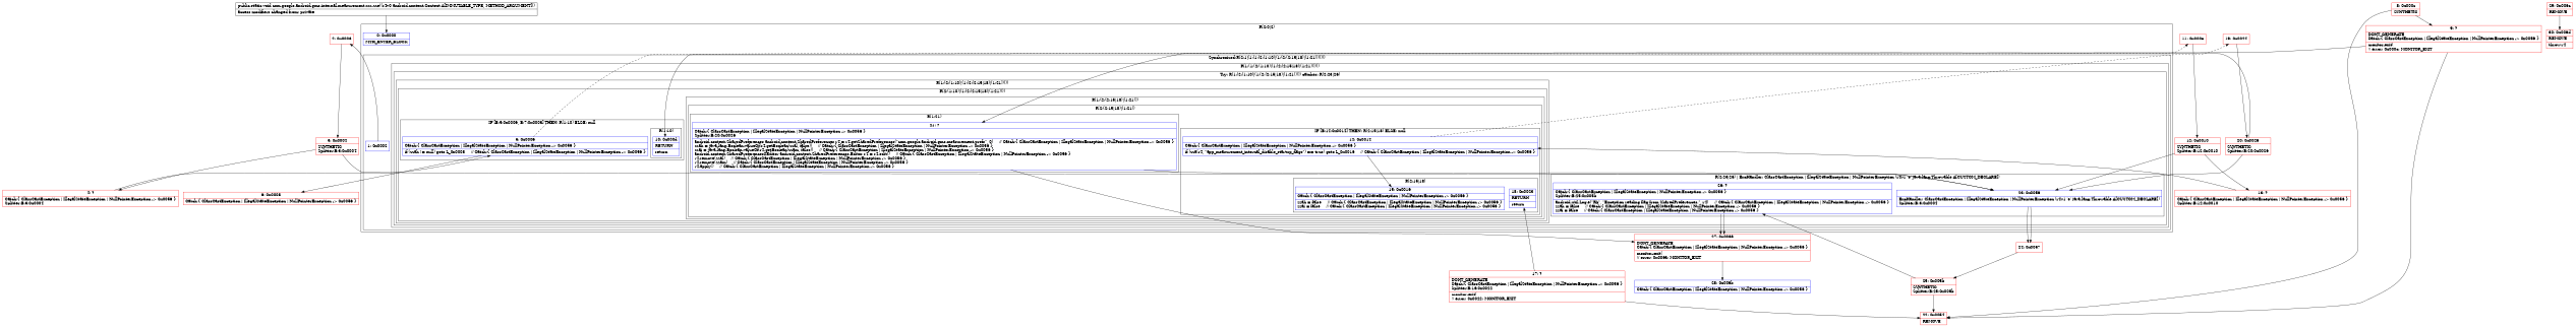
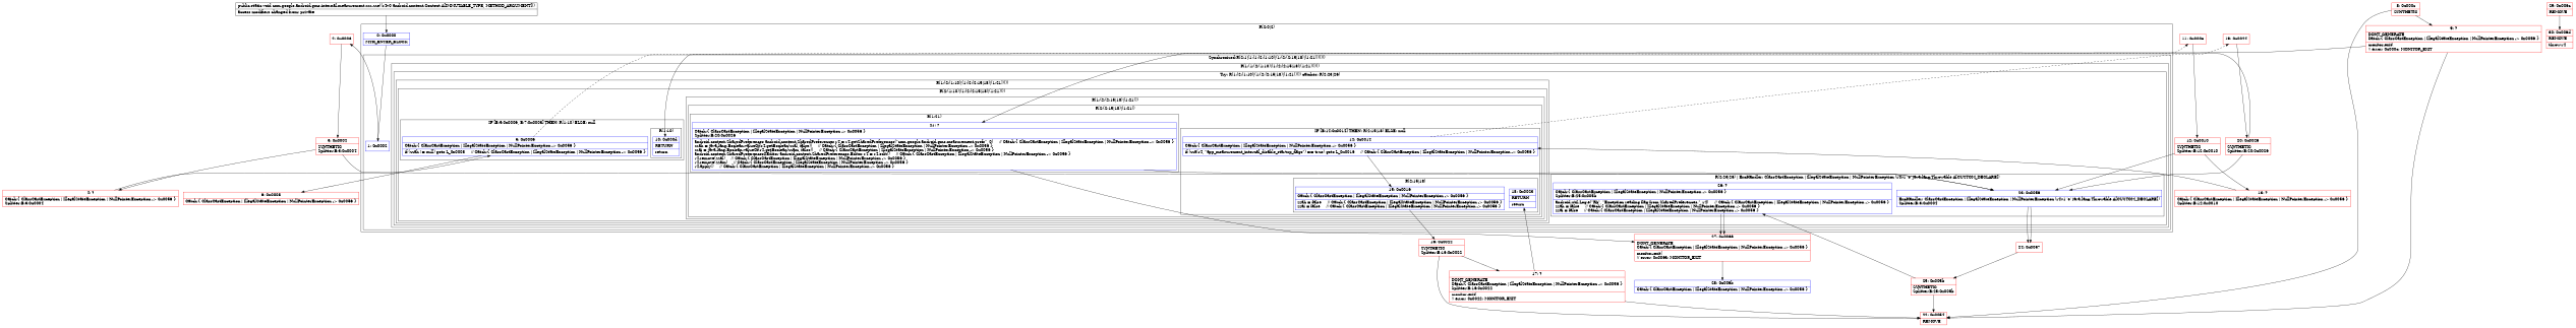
  digraph {
    node [color=red shape=record]
    n1 [color=blue label="{10\:\ 0x000d|RETURN\l|return\l}"]
    n2 [color=blue label="{5\:\ 0x0006|Catch:\{ ClassCastException \| IllegalStateException \| NullPointerException \-\> 0x0056 \}\l|if (zzah != null) goto L_0x0008     \/\/ Catch:\{ ClassCastException \| IllegalStateException \| NullPointerException \-\> 0x0056 \}\l}"]
    n3 [color=blue label="{15\:\ 0x0016|Catch:\{ ClassCastException \| IllegalStateException \| NullPointerException \-\> 0x0056 \}\l|zzah = false     \/\/ Catch:\{ ClassCastException \| IllegalStateException \| NullPointerException \-\> 0x0056 \}\lzzai = false     \/\/ Catch:\{ ClassCastException \| IllegalStateException \| NullPointerException \-\> 0x0056 \}\l}"]
    n4 [color=blue label="{18\:\ 0x0023|RETURN\l|return\l}"]
    n5 [color=blue label="{14\:\ 0x0014|Catch:\{ ClassCastException \| IllegalStateException \| NullPointerException \-\> 0x0056 \}\l|if (zza(r4, \"app_measurement_internal_disable_startup_flags\") == true) goto L_0x0016     \/\/ Catch:\{ ClassCastException \| IllegalStateException \| NullPointerException \-\> 0x0056 \}\l}"]
    n6 [color=blue label="{21\:\ ?|Catch:\{ ClassCastException \| IllegalStateException \| NullPointerException \-\> 0x0056 \}\lSplitter:B:20:0x0026\l|android.content.SharedPreferences android.content.SharedPreferences r4 = r4.getSharedPreferences(\"com.google.android.gms.measurement.prefs\", 0)     \/\/ Catch:\{ ClassCastException \| IllegalStateException \| NullPointerException \-\> 0x0056 \}\lzzah = java.lang.Boolean.valueOf(r4.getBoolean(zzal, false))     \/\/ Catch:\{ ClassCastException \| IllegalStateException \| NullPointerException \-\> 0x0056 \}\lzzai = java.lang.Boolean.valueOf(r4.getBoolean(zzam, false))     \/\/ Catch:\{ ClassCastException \| IllegalStateException \| NullPointerException \-\> 0x0056 \}\landroid.content.SharedPreferences$Editor android.content.SharedPreferences.Editor r4 = r4.edit()     \/\/ Catch:\{ ClassCastException \| IllegalStateException \| NullPointerException \-\> 0x0056 \}\lr4.remove(zzal)     \/\/ Catch:\{ ClassCastException \| IllegalStateException \| NullPointerException \-\> 0x0056 \}\lr4.remove(zzam)     \/\/ Catch:\{ ClassCastException \| IllegalStateException \| NullPointerException \-\> 0x0056 \}\lr4.apply()     \/\/ Catch:\{ ClassCastException \| IllegalStateException \| NullPointerException \-\> 0x0056 \}\l}"]
    n7 [color=blue label="{23\:\ 0x0056|ExcHandler: ClassCastException \| IllegalStateException \| NullPointerException (r4v1 'e' java.lang.Throwable A[CUSTOM_DECLARE])\lSplitter:B:3:0x0004\l}"]
    n8 [color=blue label="{26\:\ ?|Catch:\{ ClassCastException \| IllegalStateException \| NullPointerException \-\> 0x0056 \}\lSplitter:B:25:0x005b\l|android.util.Log.e(\"FA\", \"Exception reading flag from SharedPreferences.\", r4)     \/\/ Catch:\{ ClassCastException \| IllegalStateException \| NullPointerException \-\> 0x0056 \}\lzzah = false     \/\/ Catch:\{ ClassCastException \| IllegalStateException \| NullPointerException \-\> 0x0056 \}\lzzai = false     \/\/ Catch:\{ ClassCastException \| IllegalStateException \| NullPointerException \-\> 0x0056 \}\l}"]
    n9 [color=blue label="{1\:\ 0x0002}"]
    n10 [color=blue label="{0\:\ 0x0000|MTH_ENTER_BLOCK\l}"]
    n11 [label="{6\:\ 0x0008|Catch:\{ ClassCastException \| IllegalStateException \| NullPointerException \-\> 0x0056 \}\l}"]
    n12 [label="{11\:\ 0x000e}"]
+   n13 [label="{16\:\ 0x0022|SYNTHETIC\lSplitter:B:16:0x0022\l}"]
    n14 [label="{19\:\ 0x0024}"]
    n15 [label="{27\:\ 0x006a|DONT_GENERATE\lCatch:\{ ClassCastException \| IllegalStateException \| NullPointerException \-\> 0x0056 \}\l|monitor\-exit(\l\/\/ error: 0x006a: MONITOR_EXIT  \l}"]
    n16 [label="{24\:\ 0x0057}"]
    n17 [label="{2\:\ 0x0003}"]
    n18 [label="{3\:\ 0x0004|SYNTHETIC\lSplitter:B:3:0x0004\l}"]
    n19 [label="{12\:\ 0x0010|SYNTHETIC\lSplitter:B:12:0x0010\l}"]
    n20 [label="{8\:\ 0x000c|SYNTHETIC\l}"]
    n21 [label="{9\:\ ?|DONT_GENERATE\lCatch:\{ ClassCastException \| IllegalStateException \| NullPointerException \-\> 0x0056 \}\l|monitor\-exit(\l\/\/ error: 0x000c: MONITOR_EXIT  \l}"]
    n22 [label="{22\:\ 0x0054|REMOVE\l}"]
    n23 [label="{20\:\ 0x0026|SYNTHETIC\lSplitter:B:20:0x0026\l}"]
    n24 [label="{17\:\ ?|DONT_GENERATE\lCatch:\{ ClassCastException \| IllegalStateException \| NullPointerException \-\> 0x0056 \}\lSplitter:B:16:0x0022\l|monitor\-exit(\l\/\/ error: 0x0022: MONITOR_EXIT  \l}"]
    n25 [color=blue label="{28\:\ 0x006b|Catch:\{ ClassCastException \| IllegalStateException \| NullPointerException \-\> 0x0056 \}\l}"]
    n26 [label="{25\:\ 0x005b|SYNTHETIC\lSplitter:B:25:0x005b\l}"]
    n27 [label="{4\:\ ?|Catch:\{ ClassCastException \| IllegalStateException \| NullPointerException \-\> 0x0056 \}\lSplitter:B:3:0x0004\l}"]
    n28 [label="{13\:\ ?|Catch:\{ ClassCastException \| IllegalStateException \| NullPointerException \-\> 0x0056 \}\lSplitter:B:12:0x0010\l}"]
    n29 [label="{29\:\ 0x006c|REMOVE\l}"]
    n30 [label="{30\:\ 0x006d|REMOVE\l|throw r4\l}"]
    n31 [label="{public static void com.google.android.gms.internal.measurement.zzz.zze((r4v0 android.content.Context A[IMMUTABLE_TYPE, METHOD_ARGUMENT]))  | access modifiers changed from: private\l}" color=""]
    subgraph cluster_1 {
      label="R(2:0|2)"
      n10
      subgraph cluster_2 {
        label="Synchronized:R(2:1|(1:(1:(2:(1:10)|(1:(2:(2:15|18)|(1:21)))))))"
        n9
        subgraph cluster_3 {
          label="R(1:(1:(2:(1:10)|(1:(2:(2:15|18)|(1:21))))))"
          subgraph cluster_4 {
            label="Try: R(1:(2:(1:10)|(1:(2:(2:15|18)|(1:21))))) catches: R(2:23|26)"
            subgraph cluster_5 {
              label="R(1:(2:(1:10)|(1:(2:(2:15|18)|(1:21)))))"
              subgraph cluster_6 {
                label="R(2:(1:10)|(1:(2:(2:15|18)|(1:21))))"
                subgraph cluster_7 {
                  label="IF [B:5:0x0006, B:7:0x000a] THEN: R(1:10) ELSE: null"
                  n2
                  subgraph cluster_8 {
                    label="R(1:10)"
                    n1
                  }
                }
                subgraph cluster_9 {
                  label="R(1:(2:(2:15|18)|(1:21)))"
                  subgraph cluster_10 {
                    label="R(2:(2:15|18)|(1:21))"
                    subgraph cluster_11 {
                      label="IF [B:14:0x0014] THEN: R(2:15|18) ELSE: null"
                      n5
                      subgraph cluster_12 {
                        label="R(2:15|18)"
                        n3
                        n4
                      }
                    }
                    subgraph cluster_13 {
                      label="R(1:21)"
                      n6
                    }
                  }
                }
              }
            }
            subgraph cluster_14 {
              label="R(2:23|26) | ExcHandler: ClassCastException \| IllegalStateException \| NullPointerException (r4v1 'e' java.lang.Throwable A[CUSTOM_DECLARE])\l"
              n7
              n8
            }
          }
        }
      }
    }
    subgraph cluster_15 {
      label="R(2:23|26) | ExcHandler: ClassCastException \| IllegalStateException \| NullPointerException (r4v1 'e' java.lang.Throwable A[CUSTOM_DECLARE])\l"
    }
    n2 -> n11
    n2 -> n12 [style=dashed]
+   n3 -> n13
    n5 -> n3
    n5 -> n14 [style=dashed]
    n6 -> n7
    n6 -> n15
    n7 -> n16
    n7 -> n16
    n8 -> n15
    n8 -> n15
    n9 -> n17
+   n10 -> n9
    n12 -> n19
+   n13 -> n22
+   n13 -> n24
    n14 -> n23
    n15 -> n25
    n16 -> n26
    n17 -> n18
    n18 -> n7
    n18 -> n27
    n19 -> n7
    n19 -> n28
    n20 -> n21
    n20 -> n22
    n21 -> n1
    n21 -> n22
    n23 -> n6
    n23 -> n7
    n24 -> n4
    n24 -> n22
    n26 -> n8
    n26 -> n22
    n27 -> n2
    n28 -> n5
    n29 -> n30
    n31 -> n10
  }
